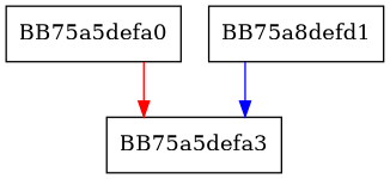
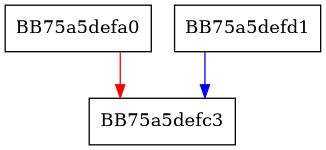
  digraph {
    splines=ortho
    node [shape=box]
    BB75a5defa0
-   BB75a5defc3 [label=BB75a5defa3]
-   BB75a5defd1 [label=BB75a8defd1]
+   BB75a5defc3
+   BB75a5defd1
    BB75a5defa0 -> BB75a5defc3 [color=red]
    BB75a5defd1 -> BB75a5defc3 [color=blue]
  }
